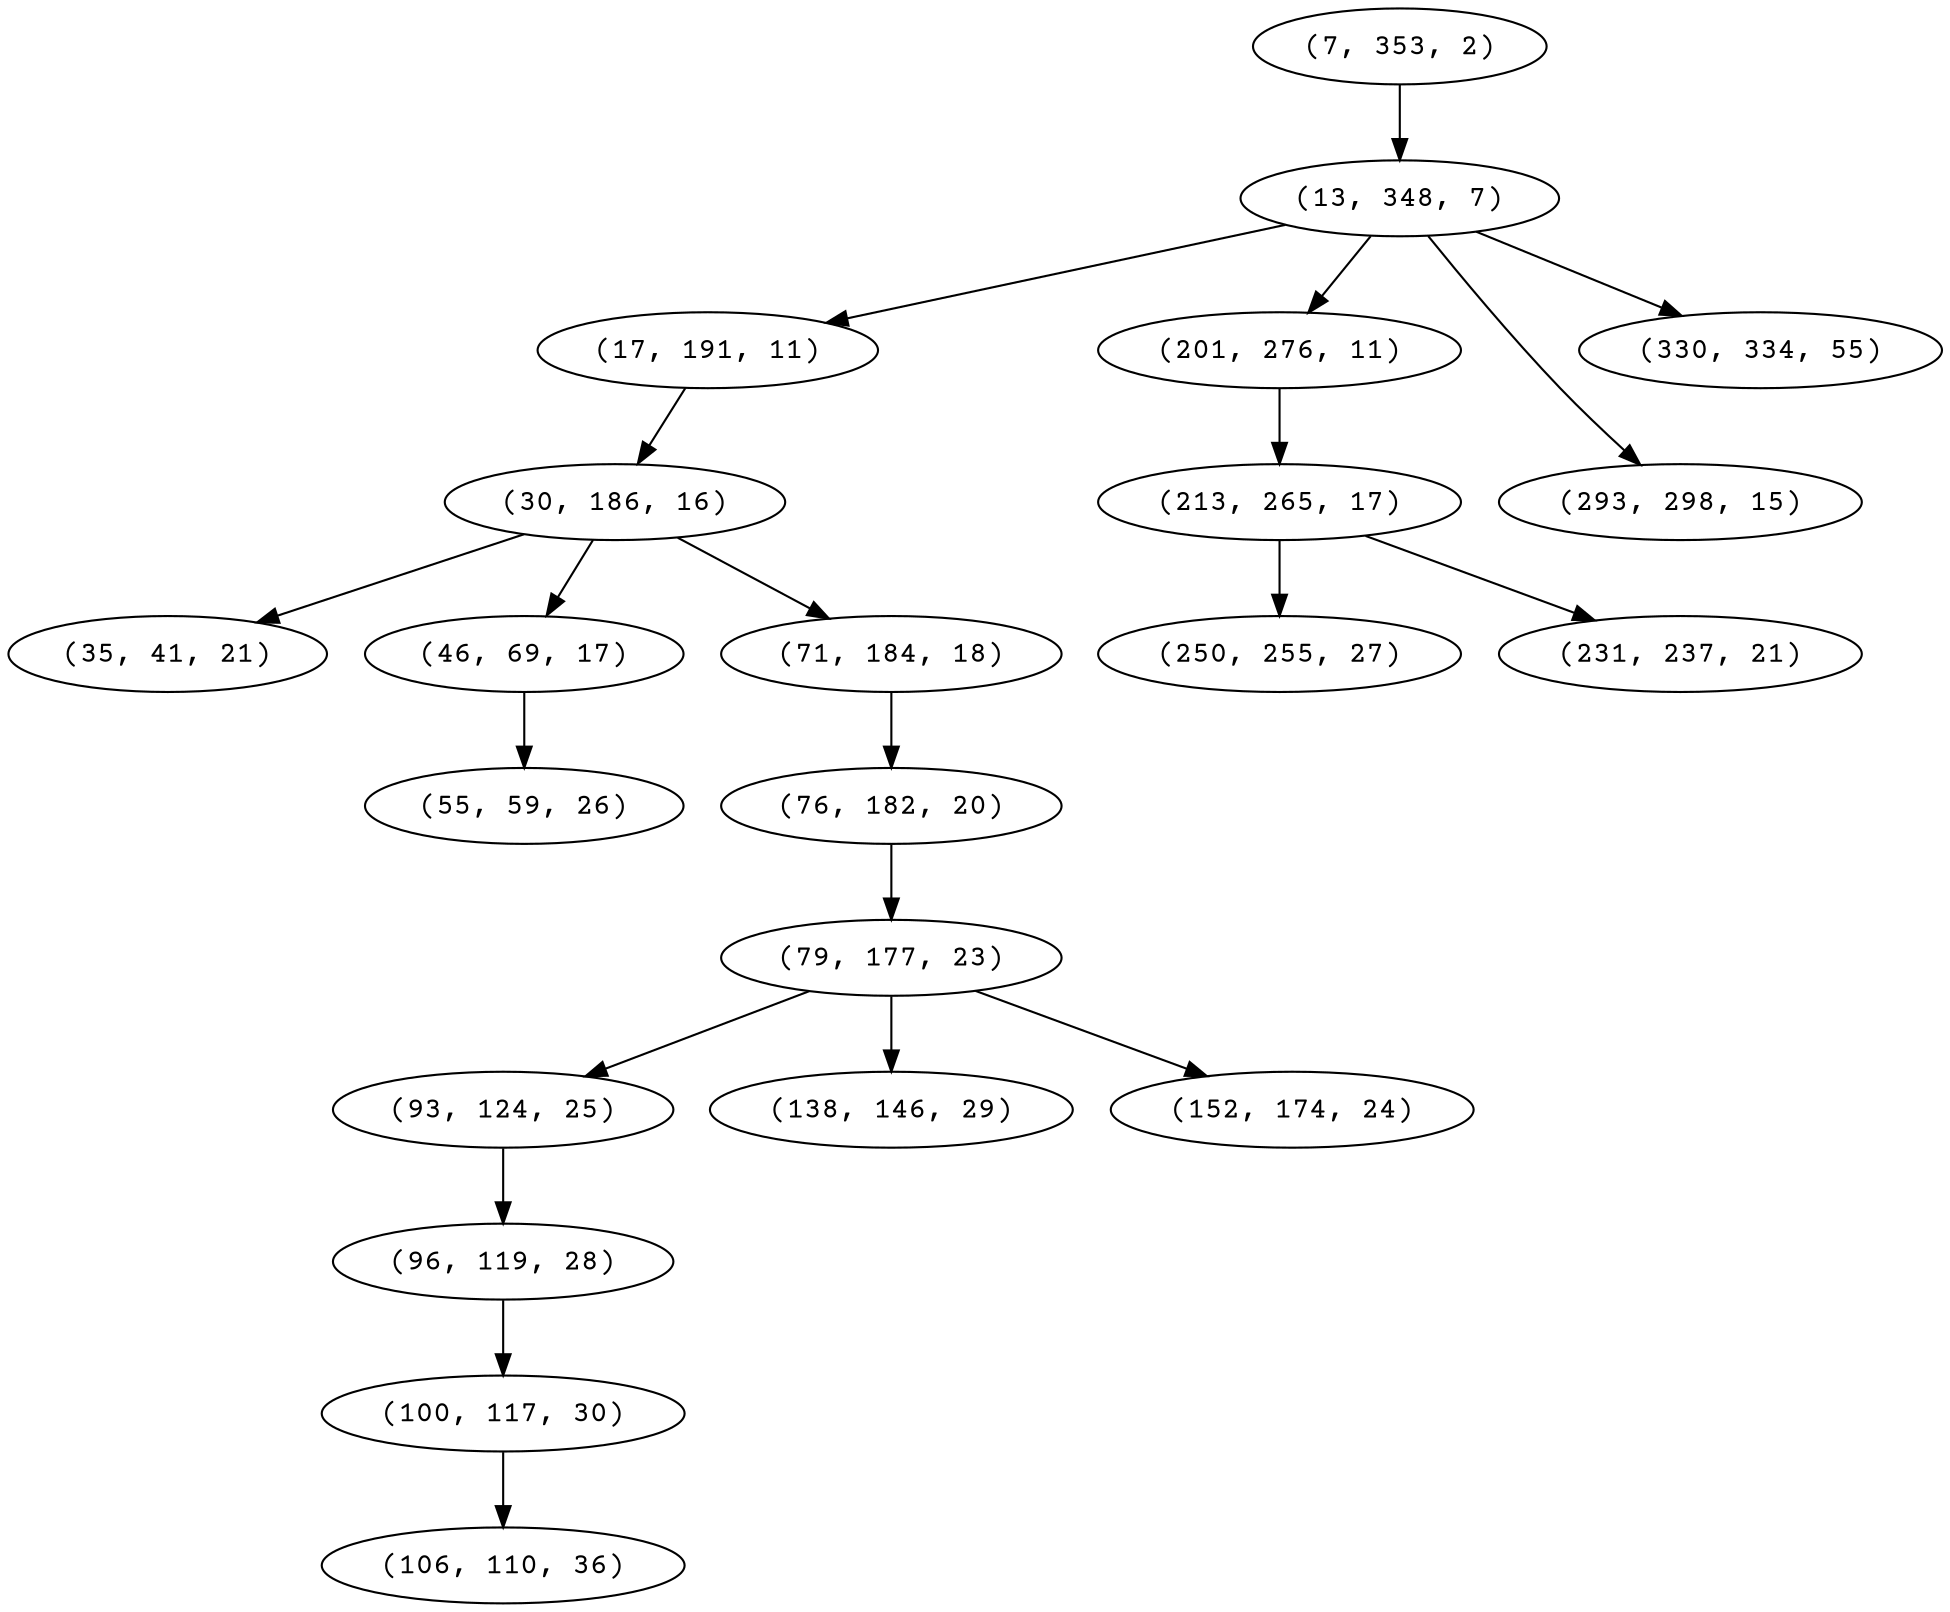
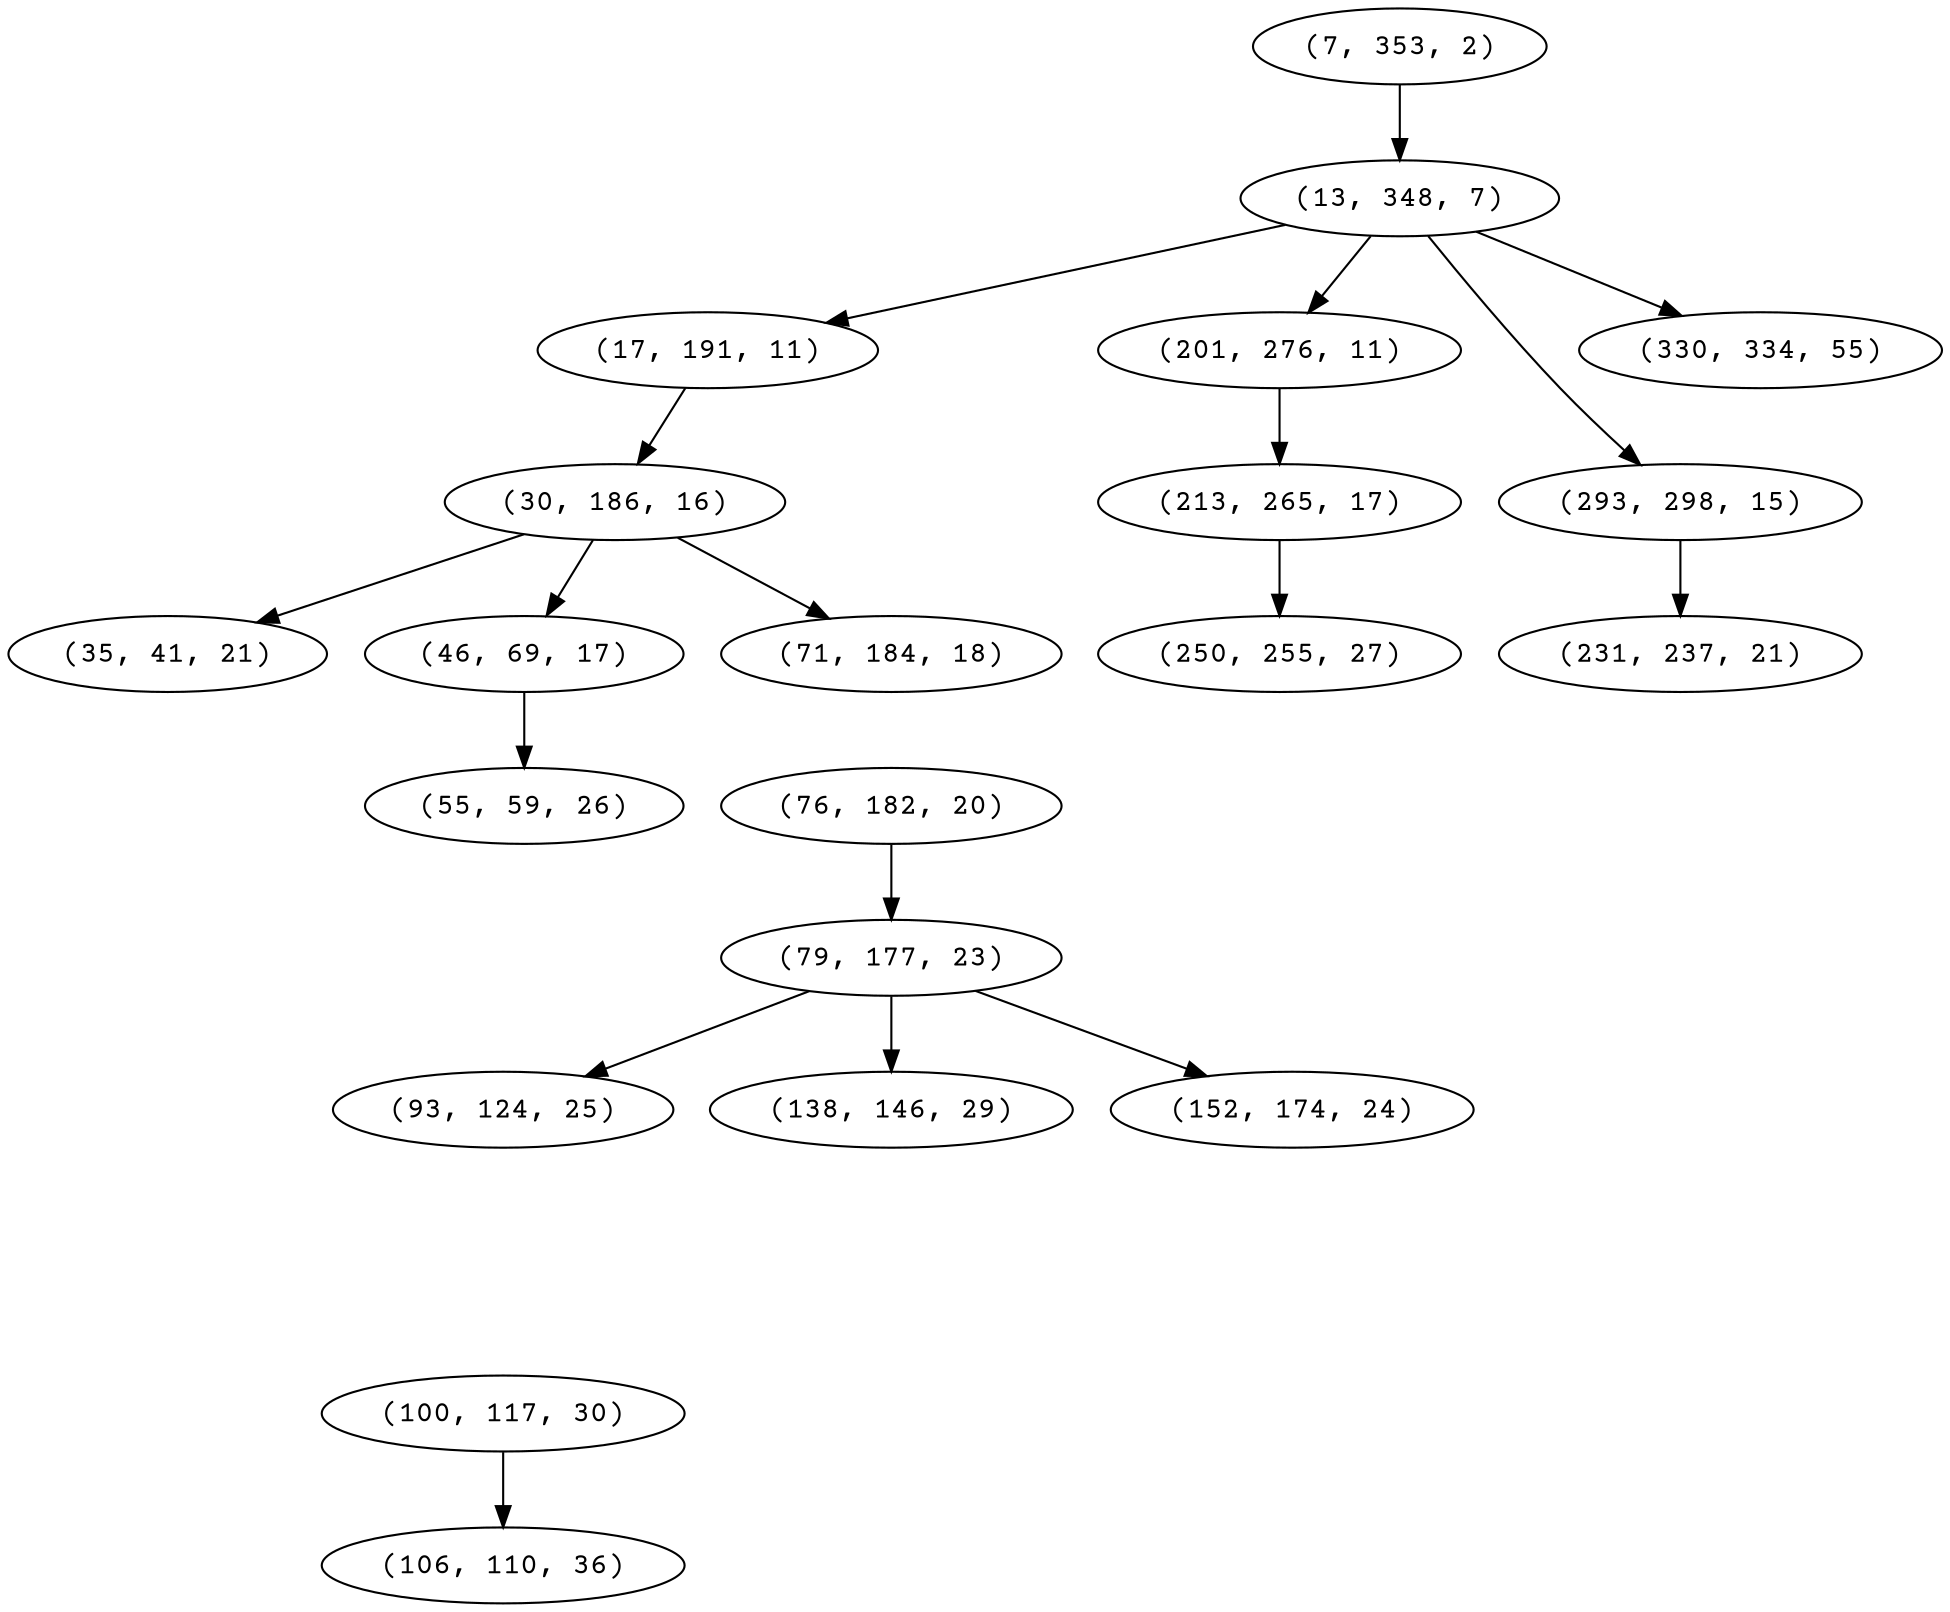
  digraph {
    fontname="Courier Prime"
    node [fontname="Courier Prime"]
    edge [fontname="Courier Prime"]
    "(7, 353, 2)"
    "(13, 348, 7)"
    "(17, 191, 11)"
    "(201, 276, 11)"
    "(293, 298, 15)"
    n6 [label="(330, 334, 55)"]
    "(30, 186, 16)"
    "(213, 265, 17)"
    "(35, 41, 21)"
    "(46, 69, 17)"
    "(71, 184, 18)"
    "(55, 59, 26)"
    "(76, 182, 20)"
    "(79, 177, 23)"
    "(93, 124, 25)"
    "(138, 146, 29)"
    "(152, 174, 24)"
-   "(96, 119, 28)"
    "(100, 117, 30)"
    "(106, 110, 36)"
    "(231, 237, 21)"
    "(250, 255, 27)"
    "(7, 353, 2)" -> "(13, 348, 7)"
    "(13, 348, 7)" -> "(17, 191, 11)"
    "(13, 348, 7)" -> "(201, 276, 11)"
    "(13, 348, 7)" -> "(293, 298, 15)"
    "(13, 348, 7)" -> n6
    "(17, 191, 11)" -> "(30, 186, 16)"
    "(201, 276, 11)" -> "(213, 265, 17)"
    "(30, 186, 16)" -> "(35, 41, 21)"
    "(30, 186, 16)" -> "(46, 69, 17)"
    "(30, 186, 16)" -> "(71, 184, 18)"
-   "(213, 265, 17)" -> "(231, 237, 21)"
+   "(293, 298, 15)" -> "(231, 237, 21)"
    "(213, 265, 17)" -> "(250, 255, 27)"
    "(46, 69, 17)" -> "(55, 59, 26)"
-   "(71, 184, 18)" -> "(76, 182, 20)"
    "(76, 182, 20)" -> "(79, 177, 23)"
    "(79, 177, 23)" -> "(93, 124, 25)"
    "(79, 177, 23)" -> "(138, 146, 29)"
    "(79, 177, 23)" -> "(152, 174, 24)"
-   "(93, 124, 25)" -> "(96, 119, 28)"
-   "(96, 119, 28)" -> "(100, 117, 30)"
    "(100, 117, 30)" -> "(106, 110, 36)"
  }
